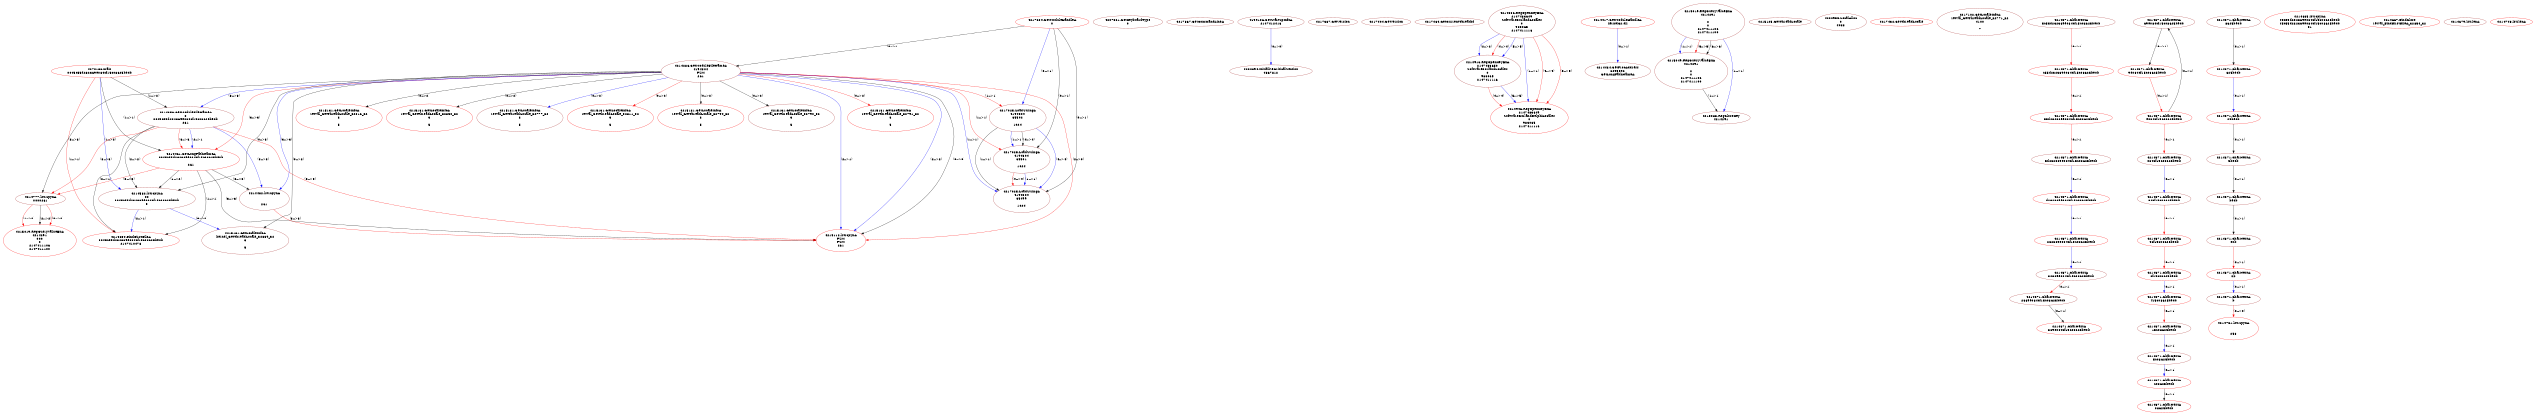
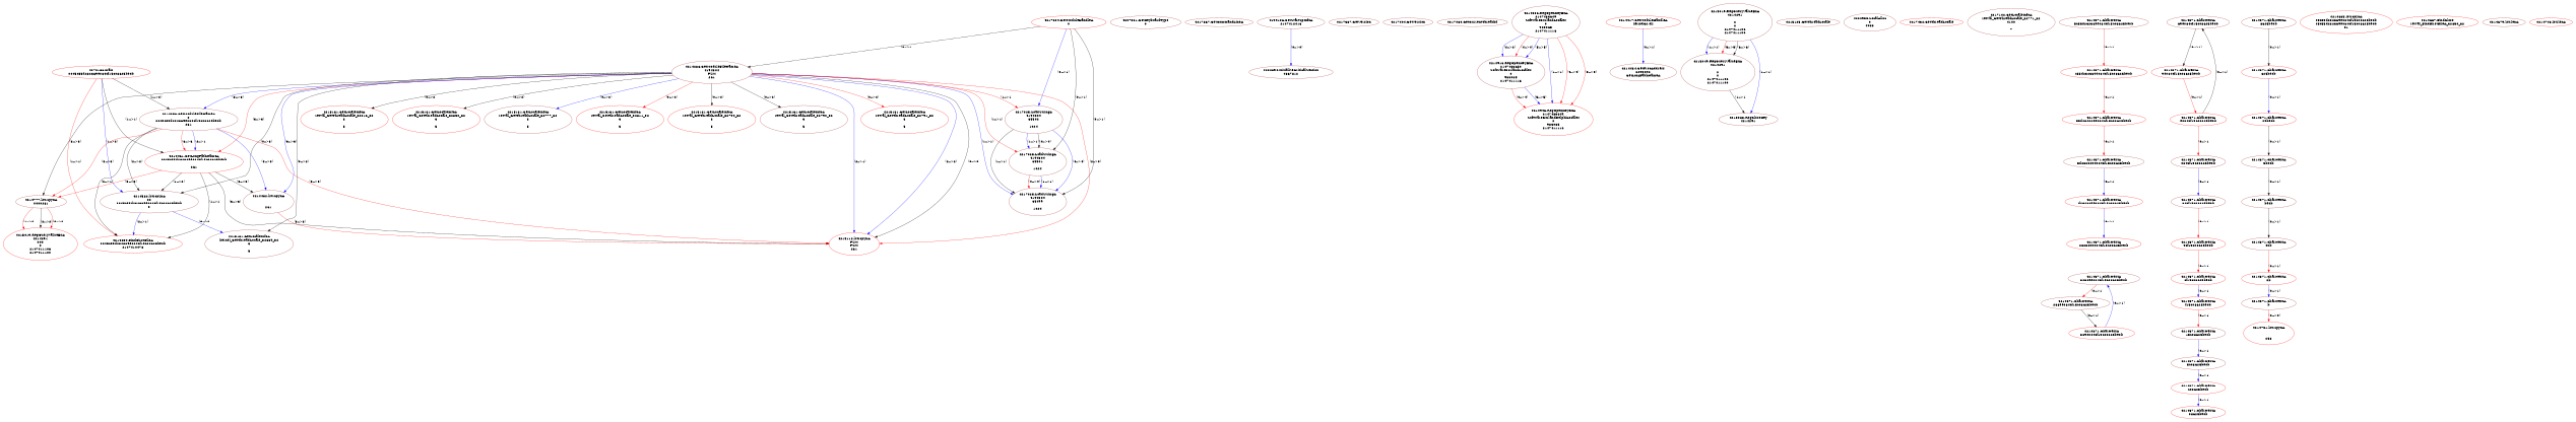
  digraph {
    node [color=brown]
    edge [color=blue]
    n1 [color=red label="4270136.main\n0045c55d232369e084cf15c08625be0b"]
    n2 [label="4214856.GetModuleFileNameA\n0\n0045c55d232369e084cf15c08625be0b\n261"]
    n3 [color=red label="4214461.GetLongPathNameA\n0045c55d232369e084cf15c08625be0b\n\n261"]
    n4 [label="4214582.lstrcpynA\n00\n0045c55d232369e084cf15c08625be0b\n3"]
    n5 [color=red label="4214654.FindFirstFileA\n0045c55d232369e084cf15c08625be0b\n2147410478"]
    n6 [label="4214482.lstrcpynA\n\n\n261"]
    n7 [color=red label="4215112.lstrcpynA\nPZM\nPZM\n261"]
    n8 [label="4214777.lstrcpynA\n0000261"]
    n9 [label="4215131.GetLocaleInfoA\nkernel_GetThreadLocale_32869_32\n3\n\n5"]
    n10 [color=red label="4217684.GetModuleHandleA\n0"]
    n11 [label="4214286.GetModuleFileNameA\n4194304\nPZM\n261"]
    n12 [label="4217025.LoadStringA\n4194304\n65502\n\n1024"]
    n13 [label="4217025.LoadStringA\n4194304\n65501\n\n1024"]
    n14 [label="4217025.LoadStringA\n4194304\n65499\n\n1024"]
    n15 [color=red label="4215131.GetLocaleInfoA\nretval_GetThreadLocale_32816_32\n3\n\n5"]
    n16 [color=red label="4215131.GetLocaleInfoA\nretval_GetThreadLocale_32850_32\n3\n\n5"]
    n17 [label="4215131.GetLocaleInfoA\nretval_GetThreadLocale_32777_32\n3\n\n5"]
    n18 [color=red label="4215131.GetLocaleInfoA\nretval_GetThreadLocale_32811_32\n3\n\n5"]
    n19 [color=red label="4215131.GetLocaleInfoA\nretval_GetThreadLocale_32794_32\n3\n\n5"]
    n20 [label="4215131.GetLocaleInfoA\nretval_GetThreadLocale_32790_32\n3\n\n5"]
    n21 [color=red label="4215131.GetLocaleInfoA\nretval_GetThreadLocale_32791_32\n3\n\n5"]
    n22 [label="4207361.GetKeyboardType\n0"]
    n23 [label="4217367.GetCommandLineA\n"]
    n24 [label="4199106.GetStartupInfoA\n2147412416"]
    n25 [label="4200894.InitializeCriticalSection\n4367812"]
    n26 [label="4217387.GetVersion\n"]
    n27 [label="4217404.GetVersion\n"]
    n28 [label="4217464.GetCurrentThreadId\n"]
    n29 [color=red label="4215019.RegQueryValueExA\n4214291\n000\n0\n2147411106\n2147411100"]
    n30 [label="4214886.RegOpenKeyExA\n2147483649\nSoftware\Borland\Locales\n0\n983065\n2147411116"]
    n31 [label="4214916.RegOpenKeyExA\n2147483650\nSoftware\Borland\Locales\n0\n983065\n2147411116"]
    n32 [color=red label="4214946.RegOpenKeyExA\n2147483649\nSoftware\Borland\Delphi\Locales\n0\n983065\n2147411116"]
    n33 [color=red label="4214417.GetModuleHandleA\nkernel32.dll"]
    n34 [label="4214434.GetProcAddress\n6295592\nGetLongPathNameA"]
    n35 [label="4215019.RegQueryValueExA\n4214291\n\n0\n0\n2147411106\n2147411100"]
    n36 [label="4215049.RegQueryValueExA\n4214291\n\n0\n0\n2147411106\n2147411100"]
    n37 [label="4215083.RegCloseKey\n4214291"]
    n38 [label="4215125.GetThreadLocale\n"]
    n39 [label="4200955.LocalAlloc\n0\n4088"]
    n40 [color=red label="4217432.GetThreadLocale\n"]
    n41 [label="4217102.GetLocaleInfoA\nretval_GetThreadLocale_32771_32\n4100\n\n7"]
    n42 [label="4214371.CharNextA\n5c55d232369e084cf15c08625be0b"]
    n43 [color=red label="4214371.CharNextA\nc55d232369e084cf15c08625be0b"]
    n44 [color=red label="4214371.CharNextA\n55d232369e084cf15c08625be0b"]
    n45 [label="4214371.CharNextA\n5d232369e084cf15c08625be0b"]
    n46 [color=red label="4214371.CharNextA\nd232369e084cf15c08625be0b"]
    n47 [color=red label="4214371.CharNextA\n232369e084cf15c08625be0b"]
    n48 [label="4214371.CharNextA\n32369e084cf15c08625be0b"]
    n49 [label="4214371.CharNextA\n2369e084cf15c08625be0b"]
    n50 [color=red label="4214371.CharNextA\n369e084cf15c08625be0b"]
    n51 [label="4214371.CharNextA\n69e084cf15c08625be0b"]
    n52 [color=red label="4214371.CharNextA\n9e084cf15c08625be0b"]
    n53 [color=red label="4214371.CharNextA\ne084cf15c08625be0b"]
    n54 [label="4214371.CharNextA\n084cf15c08625be0b"]
    n55 [label="4214371.CharNextA\n84cf15c08625be0b"]
    n56 [color=red label="4214371.CharNextA\n4cf15c08625be0b"]
    n57 [color=red label="4214371.CharNextA\ncf15c08625be0b"]
    n58 [color=red label="4214371.CharNextA\nf15c08625be0b"]
    n59 [label="4214371.CharNextA\n15c08625be0b"]
    n60 [label="4214371.CharNextA\n5c08625be0b"]
    n61 [color=red label="4214371.CharNextA\nc08625be0b"]
    n62 [color=red label="4214371.CharNextA\n08625be0b"]
    n63 [label="4214371.CharNextA\n8625be0b"]
    n64 [color=red label="4214371.CharNextA\n625be0b"]
    n65 [color=red label="4214371.CharNextA\n25be0b"]
    n66 [label="4214371.CharNextA\n5be0b"]
    n67 [label="4214371.CharNextA\nbe0b"]
    n68 [label="4214371.CharNextA\ne0b"]
    n69 [color=red label="4214371.CharNextA\n0b"]
    n70 [label="4214371.CharNextA\nb"]
    n71 [color=red label="4214731.lstrcpynA\n\n\n258"]
    n72 [color=red label="4214635.lstrcpynA\n45c55d232369e084cf15c08625be0b\n45c55d232369e084cf15c08625be0b\n31"]
    n73 [color=red label="4214667.FindClose\nretval_FindFirstFileA_32854_32"]
    n74 [label="4214679.lstrlenA\n"]
    n75 [color=red label="4214743.lstrlenA\n"]
    n1 -> n2 [color=black label="(1-->2)"]
    n1 -> n3 [color=black label="(1-->1)"]
    n1 -> n4 [label="(1-->2)"]
    n1 -> n5 [color=red label="(1-->1)"]
    n2 -> n3 [label="(2-->1)"]
    n2 -> n3 [color=red label="(3-->3)"]
    n2 -> n4 [color=black label="(2-->2)"]
    n2 -> n5 [color=black label="(2-->1)"]
    n2 -> n6 [label="(3-->3)"]
    n2 -> n7 [color=red label="(3-->3)"]
    n2 -> n8 [color=red label="(3-->3)"]
    n3 -> n4 [color=black label="(1-->2)"]
    n3 -> n5 [color=black label="(1-->1)"]
    n3 -> n6 [color=black label="(3-->3)"]
    n3 -> n7 [color=black label="(3-->3)"]
    n3 -> n8 [color=red label="(3-->3)"]
    n4 -> n5 [label="(2-->1)"]
    n4 -> n9 [label="(3-->2)"]
    n6 -> n7 [color=red label="(3-->3)"]
    n8 -> n29 [color=red label="(1-->2)"]
    n8 -> n29 [color=black label="(2-->2)"]
    n8 -> n29 [color=red label="(0-->2)"]
    n10 -> n11 [color=black label="(0-->1)"]
    n10 -> n12 [label="(0-->1)"]
    n10 -> n13 [color=black label="(0-->1)"]
    n10 -> n14 [color=black label="(0-->1)"]
    n11 -> n2 [label="(3-->3)"]
    n11 -> n3 [color=red label="(3-->3)"]
    n11 -> n4 [color=black label="(0-->3)"]
    n11 -> n6 [label="(3-->3)"]
    n11 -> n7 [label="(2-->1)"]
    n11 -> n7 [label="(2-->2)"]
    n11 -> n7 [color=black label="(3-->3)"]
    n11 -> n7 [color=red label="(2-->0)"]
    n11 -> n8 [color=black label="(3-->3)"]
    n11 -> n9 [color=black label="(0-->2)"]
    n11 -> n12 [color=red label="(1-->1)"]
    n11 -> n13 [color=red label="(1-->1)"]
    n11 -> n14 [label="(1-->1)"]
    n11 -> n15 [color=black label="(0-->2)"]
    n11 -> n16 [color=black label="(0-->2)"]
    n11 -> n17 [label="(0-->2)"]
    n11 -> n18 [color=red label="(0-->2)"]
    n11 -> n19 [color=black label="(0-->2)"]
    n11 -> n20 [color=black label="(0-->2)"]
    n11 -> n21 [color=red label="(0-->2)"]
    n12 -> n13 [label="(1-->1)"]
    n12 -> n13 [color=black label="(4-->4)"]
    n12 -> n14 [color=black label="(1-->1)"]
    n12 -> n14 [label="(4-->4)"]
    n13 -> n14 [label="(1-->1)"]
    n13 -> n14 [color=red label="(4-->4)"]
    n24 -> n25 [label="(0-->0)"]
    n30 -> n31 [label="(2-->2)"]
    n30 -> n31 [color=red label="(4-->4)"]
    n30 -> n31 [label="(5-->5)"]
    n30 -> n32 [label="(1-->1)"]
    n30 -> n32 [color=red label="(4-->4)"]
    n30 -> n32 [color=red label="(5-->5)"]
    n31 -> n32 [color=red label="(4-->4)"]
    n31 -> n32 [label="(5-->5)"]
    n33 -> n34 [label="(0-->1)"]
    n35 -> n36 [label="(1-->1)"]
    n35 -> n36 [color=red label="(5-->5)"]
    n35 -> n36 [color=black label="(6-->6)"]
    n35 -> n37 [label="(1-->1)"]
    n36 -> n37 [color=black label="(1-->1)"]
    n42 -> n43 [color=red label="(0-->1)"]
    n43 -> n44 [color=red label="(0-->1)"]
    n44 -> n45 [color=red label="(0-->1)"]
    n45 -> n46 [label="(0-->1)"]
    n46 -> n47 [label="(0-->1)"]
-   n47 -> n48 [label="(0-->1)"]
+   n50 -> n48 [label="(0-->1)"]
    n48 -> n49 [color=red label="(0-->1)"]
    n49 -> n50 [color=black label="(0-->1)"]
    n51 -> n52 [color=black label="(0-->1)"]
    n52 -> n53 [color=red label="(0-->1)"]
    n53 -> n51 [color=black label="(0-->1)"]
    n53 -> n54 [color=red label="(0-->1)"]
    n54 -> n55 [label="(0-->1)"]
    n55 -> n56 [color=red label="(0-->1)"]
    n56 -> n57 [color=red label="(0-->1)"]
    n57 -> n58 [label="(0-->1)"]
    n58 -> n59 [color=red label="(0-->1)"]
    n59 -> n60 [label="(0-->1)"]
    n60 -> n61 [label="(0-->1)"]
-   n61 -> n62 [color=black label="(0-->1)"]
+   n61 -> n62 [label="(0-->1)"]
    n63 -> n64 [color=black label="(0-->1)"]
    n64 -> n65 [label="(0-->1)"]
    n65 -> n66 [color=black label="(0-->1)"]
    n66 -> n67 [color=black label="(0-->1)"]
    n67 -> n68 [color=black label="(0-->1)"]
    n68 -> n69 [color=red label="(0-->1)"]
    n69 -> n70 [label="(0-->1)"]
    n70 -> n71 [color=red label="(0-->0)"]
  }
